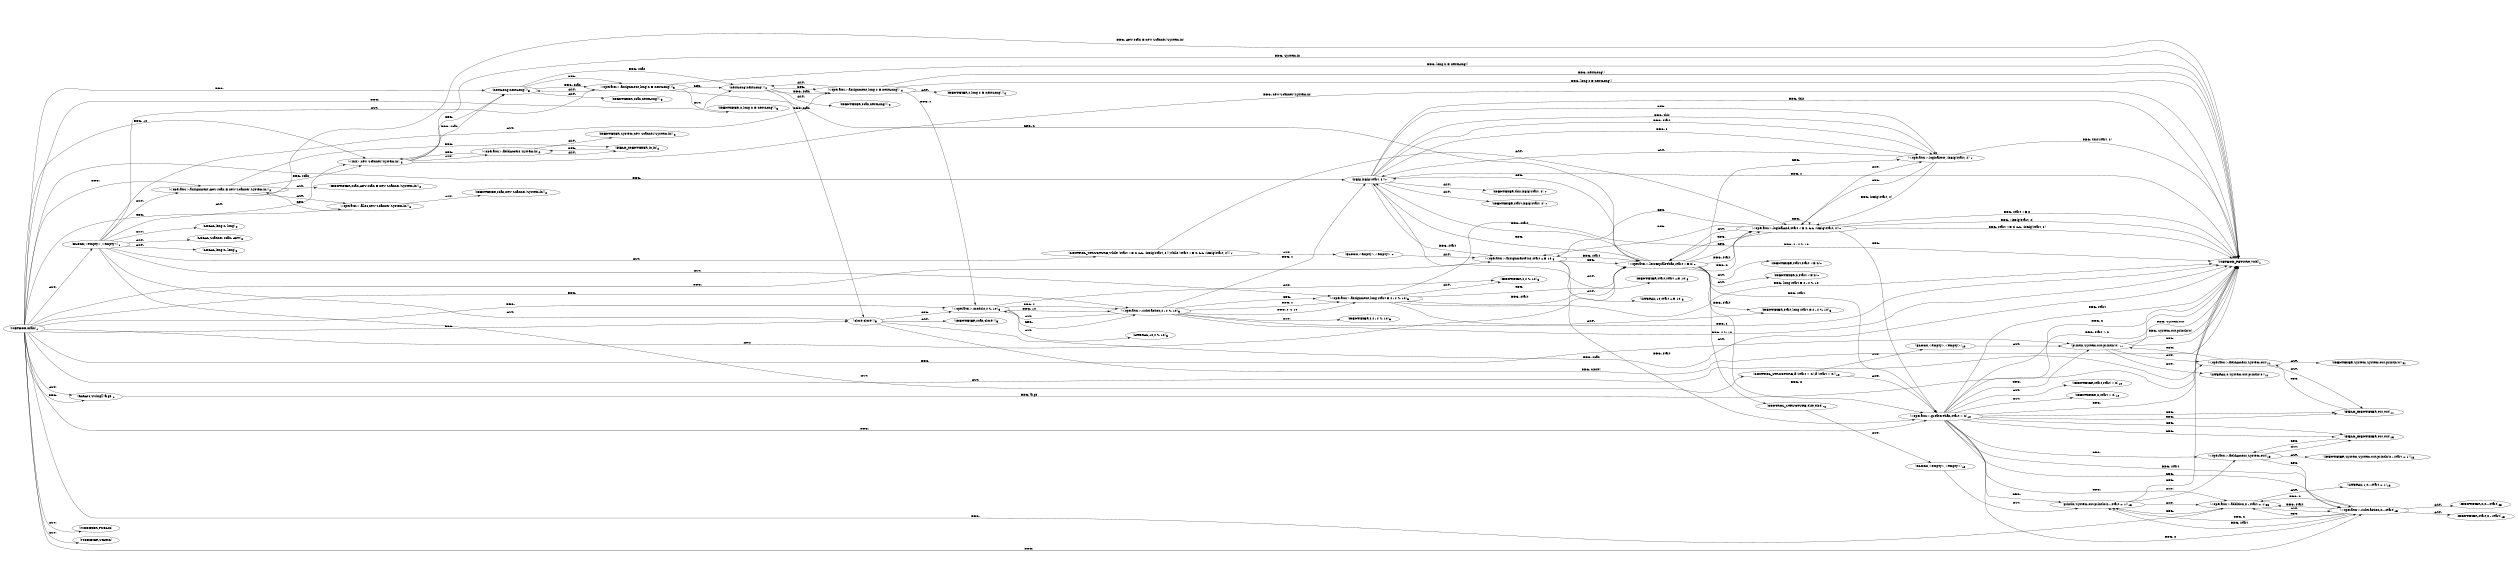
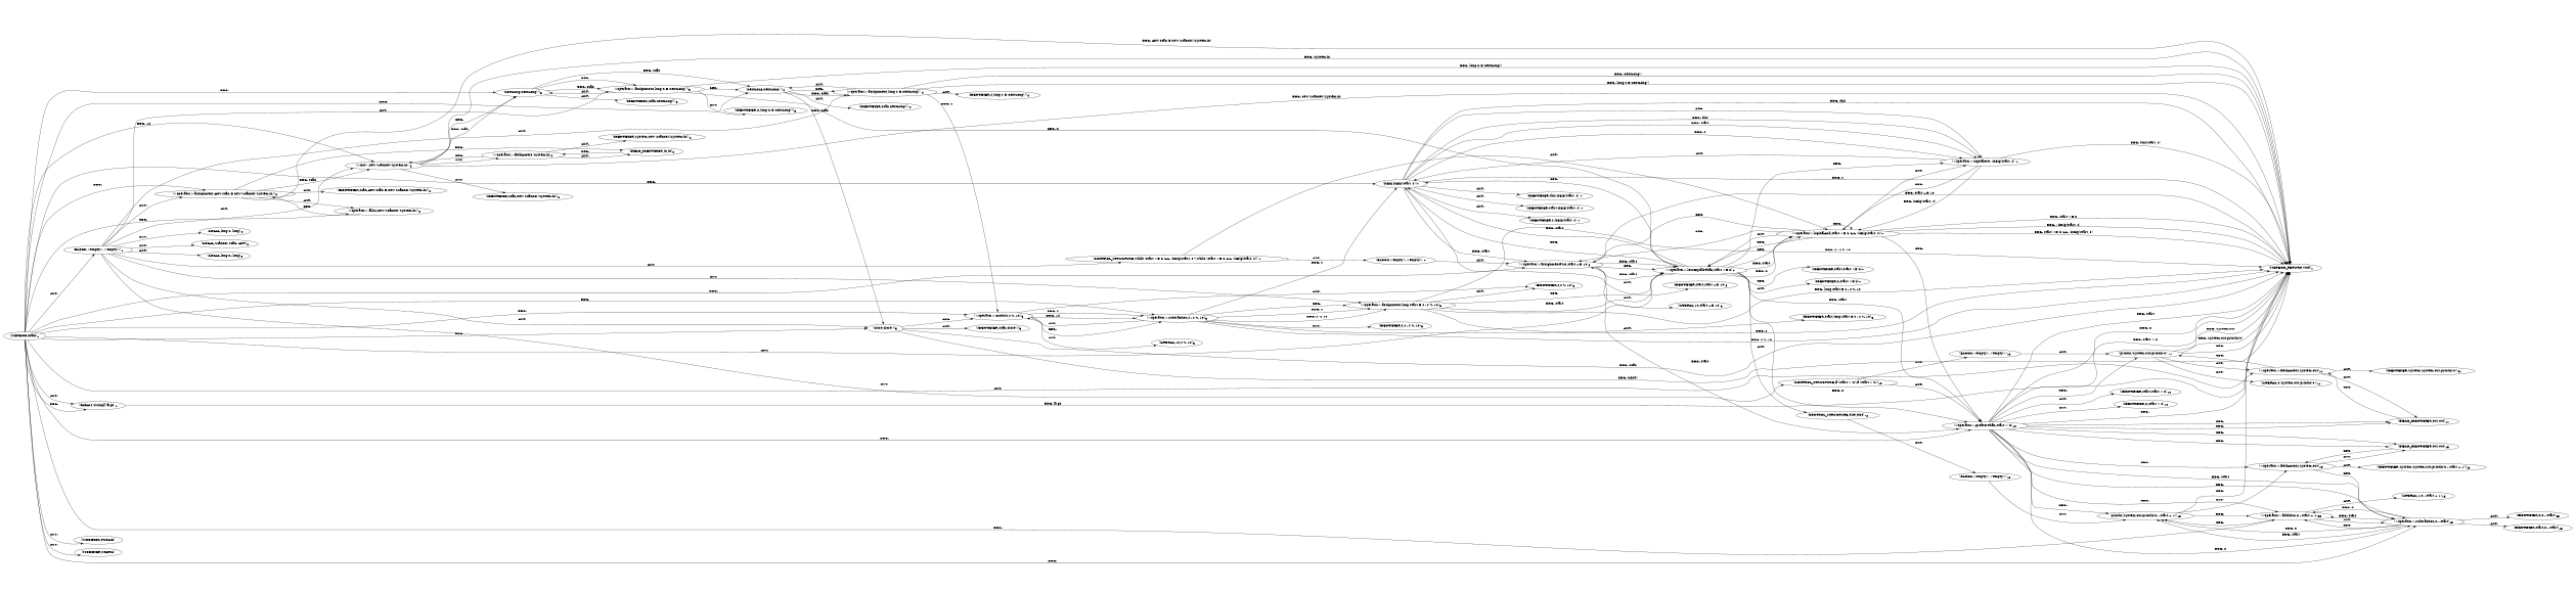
  digraph {
    rankdir=LR
    n1 [label=<(METHOD,main)<SUB>1</SUB>>]
    n2 [label=<(PARAM,String[] args)<SUB>1</SUB>>]
    n3 [label=<(BLOCK,&lt;empty&gt;,&lt;empty&gt;)<SUB>1</SUB>>]
    n4 [label=<(&lt;operator&gt;.assignment,ANY scan = new Scanner(System.in))<SUB>2</SUB>>]
    n5 [label=<(&lt;operator&gt;.alloc,new Scanner(System.in))<SUB>2</SUB>>]
    n6 [label=<(&lt;init&gt;,new Scanner(System.in))<SUB>2</SUB>>]
    n7 [label=<(nextLong,nextLong())<SUB>3</SUB>>]
    n8 [label=<(nextLong,nextLong())<SUB>4</SUB>>]
    n9 [label=<(close,close())<SUB>5</SUB>>]
    n10 [label=<(&lt;operator&gt;.subtraction,s - s % 10)<SUB>6</SUB>>]
    n11 [label=<(&lt;operator&gt;.modulo,s % 10)<SUB>6</SUB>>]
    n12 [label=<(&lt;operator&gt;.lessEqualsThan,start &lt;= n)<SUB>7</SUB>>]
    n13 [label=<(isBig,isBig(start, s))<SUB>7</SUB>>]
    n14 [label=<(&lt;operator&gt;.assignmentPlus,start += 10)<SUB>8</SUB>>]
    n15 [label=<(&lt;operator&gt;.greaterThan,start &gt; n)<SUB>10</SUB>>]
    n16 [label=<(println,System.out.println(0))<SUB>11</SUB>>]
    n17 [label=<(&lt;operator&gt;.addition,n - start + 1)<SUB>33</SUB>>]
    n18 [label=<(&lt;operator&gt;.subtraction,n - start)<SUB>13</SUB>>]
    n19 [label=<(MODIFIER,PUBLIC)>]
    n20 [label=<(MODIFIER,STATIC)>]
    n21 [label=<(METHOD_RETURN,void)<SUB>1</SUB>>]
    n22 [label=<(LOCAL,Scanner scan: ANY)<SUB>2</SUB>>]
    n23 [label=<(LOCAL,long n: long)<SUB>3</SUB>>]
    n24 [label=<(&lt;operator&gt;.assignment,long n = nextLong())<SUB>3</SUB>>]
    n25 [label=<(LOCAL,long s: long)<SUB>4</SUB>>]
    n26 [label=<(&lt;operator&gt;.assignment,long s = nextLong())<SUB>4</SUB>>]
    n27 [label=<(&lt;operator&gt;.assignment,long start = s - s % 10)<SUB>6</SUB>>]
    n28 [label=<(CONTROL_STRUCTURE,while (start &lt;= n &amp;&amp; !isBig(start, s)),while (start &lt;= n &amp;&amp; !isBig(start, s)))<SUB>7</SUB>>]
    n29 [label=<(CONTROL_STRUCTURE,if (start &gt; n),if (start &gt; n))<SUB>10</SUB>>]
    n30 [label=<(IDENTIFIER,scan,ANY scan = new Scanner(System.in))<SUB>2</SUB>>]
    n31 [label=<(FIELD_IDENTIFIER,in,in)<SUB>2</SUB>>]
    n32 [label=<(IDENTIFIER,scan,new Scanner(System.in))<SUB>2</SUB>>]
    n33 [label=<(&lt;operator&gt;.fieldAccess,System.in)<SUB>2</SUB>>]
    n34 [label=<(IDENTIFIER,scan,nextLong())<SUB>3</SUB>>]
    n35 [label=<(IDENTIFIER,scan,nextLong())<SUB>4</SUB>>]
    n36 [label=<(IDENTIFIER,scan,close())<SUB>5</SUB>>]
    n37 [label=<(IDENTIFIER,s,s - s % 10)<SUB>6</SUB>>]
    n38 [label=<(IDENTIFIER,s,s % 10)<SUB>6</SUB>>]
    n39 [label=<(LITERAL,10,s % 10)<SUB>6</SUB>>]
    n40 [label=<(&lt;operator&gt;.logicalAnd,start &lt;= n &amp;&amp; !isBig(start, s))<SUB>7</SUB>>]
    n41 [label=<(&lt;operator&gt;.logicalNot,!isBig(start, s))<SUB>7</SUB>>]
    n42 [label=<(IDENTIFIER,start,start &lt;= n)<SUB>7</SUB>>]
    n43 [label=<(IDENTIFIER,n,start &lt;= n)<SUB>7</SUB>>]
    n44 [label=<(CONTROL_STRUCTURE,else,else)<SUB>72</SUB>>]
    n45 [label=<(IDENTIFIER,this,isBig(start, s))<SUB>7</SUB>>]
    n46 [label=<(IDENTIFIER,start,isBig(start, s))<SUB>7</SUB>>]
+   n47 [label=<(IDENTIFIER,s,isBig(start, s))<SUB>7</SUB>>]
    n48 [label=<(IDENTIFIER,start,start += 10)<SUB>8</SUB>>]
    n49 [label=<(LITERAL,10,start += 10)<SUB>8</SUB>>]
    n50 [label=<(println,System.out.println(n - start + 1))<SUB>13</SUB>>]
    n51 [label=<(IDENTIFIER,start,start &gt; n)<SUB>10</SUB>>]
    n52 [label=<(IDENTIFIER,n,start &gt; n)<SUB>10</SUB>>]
    n53 [label=<(&lt;operator&gt;.fieldAccess,System.out)<SUB>11</SUB>>]
    n54 [label=<(FIELD_IDENTIFIER,out,out)<SUB>11</SUB>>]
    n55 [label=<(&lt;operator&gt;.fieldAccess,System.out)<SUB>13</SUB>>]
    n56 [label=<(FIELD_IDENTIFIER,out,out)<SUB>13</SUB>>]
    n57 [label=<(LITERAL,0,System.out.println(0))<SUB>11</SUB>>]
    n58 [label=<(LITERAL,1,n - start + 1)<SUB>13</SUB>>]
    n59 [label=<(IDENTIFIER,n,n - start)<SUB>23</SUB>>]
    n60 [label=<(IDENTIFIER,start,n - start)<SUB>13</SUB>>]
    n61 [label=<(IDENTIFIER,n,long n = nextLong())<SUB>3</SUB>>]
    n62 [label=<(IDENTIFIER,s,long s = nextLong())<SUB>4</SUB>>]
    n63 [label=<(IDENTIFIER,start,long start = s - s % 10)<SUB>6</SUB>>]
    n64 [label=<(BLOCK,&lt;empty&gt;,&lt;empty&gt;)<SUB>7</SUB>>]
    n65 [label=<(BLOCK,&lt;empty&gt;,&lt;empty&gt;)<SUB>10</SUB>>]
    n66 [label=<(IDENTIFIER,System,new Scanner(System.in))<SUB>2</SUB>>]
    n67 [label=<(BLOCK,&lt;empty&gt;,&lt;empty&gt;)<SUB>12</SUB>>]
    n68 [label=<(IDENTIFIER,System,System.out.println(0))<SUB>41</SUB>>]
    n69 [label=<(IDENTIFIER,System,System.out.println(n - start + 1))<SUB>13</SUB>>]
    n1 -> n2 [label="AST: "]
    n1 -> n2 [label="DDG: "]
    n1 -> n3 [label="AST: "]
    n1 -> n4 [label="DDG: "]
    n1 -> n5 [label="CFG: "]
    n1 -> n6 [label="DDG: 10"]
    n1 -> n7 [label="DDG: "]
    n1 -> n8 [label="DDG: "]
    n1 -> n9 [label="DDG: "]
    n1 -> n10 [label="DDG: "]
    n1 -> n11 [label="DDG: "]
    n1 -> n12 [label="ANY: "]
    n1 -> n13 [label="DDG: "]
    n1 -> n14 [label="DDG: "]
    n1 -> n15 [label="DDG: "]
-   n1 -> n16 [label="DDG: "]
    n1 -> n17 [label="DDG: "]
    n1 -> n18 [label="DDG: "]
    n1 -> n19 [label="AST: "]
    n1 -> n20 [label="AST: "]
    n1 -> n21 [label="AST: "]
    n2 -> n21 [label="DDG: args"]
    n3 -> n4 [label="AST: "]
    n3 -> n6 [label="AST: "]
    n3 -> n9 [label="AST: "]
    n3 -> n22 [label="AST: "]
    n3 -> n23 [label="AST: "]
    n3 -> n24 [label="AST: "]
    n3 -> n25 [label="AST: "]
    n3 -> n26 [label="AST: "]
    n3 -> n27 [label="AST: "]
    n3 -> n28 [label="AST: "]
    n3 -> n29 [label="AST: "]
    n4 -> n5 [label="AST: "]
    n4 -> n6 [label="DDG: scan"]
    n4 -> n21 [label="DDG: ANY scan = new Scanner(System.in)"]
    n4 -> n30 [label="AST: "]
    n4 -> n31 [label="DDG: "]
    n5 -> n4 [label="CFG: "]
    n6 -> n7 [label="CFG: "]
    n6 -> n7 [label="DDG: scan"]
    n6 -> n21 [label="DDG: System.in"]
    n6 -> n21 [label="DDG: new Scanner(System.in)"]
-   n5 -> n32 [label="AST: "]
+   n6 -> n32 [label="AST: "]
    n6 -> n33 [label="AST: "]
    n7 -> n8 [label="DDG: scan"]
    n7 -> n24 [label="CFG: "]
    n7 -> n24 [label="DDG: scan"]
    n7 -> n34 [label="AST: "]
    n8 -> n9 [label="DDG: scan"]
    n8 -> n26 [label="CFG: "]
    n8 -> n26 [label="DDG: scan"]
    n8 -> n35 [label="AST: "]
    n9 -> n11 [label="CFG: "]
    n9 -> n21 [label="DDG: scan"]
    n9 -> n21 [label="DDG: close()"]
    n9 -> n36 [label="AST: "]
    n10 -> n11 [label="AST: "]
    n10 -> n13 [label="DDG: s"]
    n10 -> n21 [label="DDG: s"]
    n10 -> n21 [label="DDG: s % 10"]
    n10 -> n27 [label="CFG: "]
    n10 -> n27 [label="DDG: s"]
    n10 -> n27 [label="DDG: s % 10"]
    n10 -> n37 [label="AST: "]
    n11 -> n10 [label="CFG: "]
    n11 -> n10 [label="DDG: s"]
    n11 -> n10 [label="DDG: 10"]
    n11 -> n38 [label="AST: "]
    n11 -> n39 [label="AST: "]
    n12 -> n13 [label="CFG: "]
    n12 -> n13 [label="DDG: start"]
    n12 -> n13 [label="CDG: "]
-   n12 -> n63 [label="DDG: start"]
+   n12 -> n14 [label="DDG: start"]
    n12 -> n15 [label="DDG: start"]
    n12 -> n15 [label="DDG: n"]
    n12 -> n40 [label="CFG: "]
    n12 -> n40 [label="DDG: start"]
    n12 -> n40 [label="DDG: n"]
    n12 -> n41 [label="CDG: "]
-   n12 -> n42 [label="AST: "]
+   n12 -> n42 [label="CFG: "]
    n12 -> n43 [label="AST: "]
    n12 -> n44 [label="AST: "]
    n13 -> n14 [label="DDG: start"]
    n13 -> n15 [label="DDG: start"]
    n13 -> n21 [label="DDG: s"]
    n13 -> n21 [label="DDG: this"]
    n13 -> n41 [label="CFG: "]
    n13 -> n41 [label="DDG: this"]
    n13 -> n41 [label="DDG: start"]
    n13 -> n41 [label="DDG: s"]
    n13 -> n45 [label="AST: "]
    n13 -> n46 [label="AST: "]
+   n13 -> n47 [label="AST: "]
    n14 -> n12 [label="CFG: "]
    n14 -> n12 [label="DDG: start"]
+   n14 -> n21 [label="DDG: start += 10"]
    n14 -> n48 [label="AST: "]
    n14 -> n49 [label="AST: "]
    n15 -> n16 [label="CDG: "]
    n15 -> n17 [label="CDG: "]
    n15 -> n18 [label="DDG: n"]
    n15 -> n18 [label="DDG: start"]
    n15 -> n18 [label="CDG: "]
    n15 -> n21 [label="DDG: start"]
    n15 -> n21 [label="DDG: n"]
    n15 -> n21 [label="DDG: start &gt; n"]
    n15 -> n50 [label="CDG: "]
    n15 -> n51 [label="AST: "]
    n15 -> n52 [label="AST: "]
    n15 -> n53 [label="CDG: "]
    n15 -> n54 [label="CFG: "]
    n15 -> n54 [label="CDG: "]
    n15 -> n55 [label="CDG: "]
    n15 -> n56 [label="CFG: "]
    n15 -> n56 [label="CDG: "]
    n16 -> n21 [label="CFG: "]
    n16 -> n21 [label="DDG: System.out"]
    n16 -> n21 [label="DDG: System.out.println(0)"]
    n16 -> n53 [label="AST: "]
    n16 -> n57 [label="AST: "]
    n17 -> n18 [label="AST: "]
    n17 -> n50 [label="CFG: "]
    n17 -> n58 [label="AST: "]
    n18 -> n17 [label="CFG: "]
    n18 -> n17 [label="DDG: n"]
    n18 -> n17 [label="DDG: start"]
    n18 -> n50 [label="DDG: n"]
    n18 -> n50 [label="DDG: start"]
    n18 -> n59 [label="AST: "]
    n18 -> n60 [label="AST: "]
    n24 -> n7 [label="AST: "]
    n24 -> n8 [label="CFG: "]
    n24 -> n12 [label="CFG: n"]
    n24 -> n21 [label="DDG: long n = nextLong()"]
    n24 -> n61 [label="AST: "]
    n26 -> n8 [label="AST: "]
    n26 -> n11 [label="DDG: s"]
    n26 -> n21 [label="DDG: nextLong()"]
    n26 -> n21 [label="DDG: long s = nextLong()"]
    n26 -> n62 [label="AST: "]
    n27 -> n12 [label="CFG: "]
    n27 -> n12 [label="DDG: start"]
    n27 -> n21 [label="DDG: s - s % 10"]
    n27 -> n21 [label="DDG: long start = s - s % 10"]
    n27 -> n38 [label="AST: "]
    n27 -> n63 [label="AST: "]
    n28 -> n40 [label="AST: "]
    n28 -> n64 [label="AST: "]
    n29 -> n15 [label="AST: "]
    n29 -> n65 [label="AST: "]
    n31 -> n33 [label="CFG: "]
    n33 -> n6 [label="CFG: "]
    n33 -> n31 [label="AST: "]
    n33 -> n66 [label="AST: "]
    n40 -> n12 [label="AST: "]
    n40 -> n12 [label="CDG: "]
    n40 -> n14 [label="CFG: "]
    n40 -> n14 [label="CDG: "]
    n40 -> n15 [label="CFG: "]
    n40 -> n21 [label="DDG: start &lt;= n"]
    n40 -> n21 [label="DDG: !isBig(start, s)"]
    n40 -> n21 [label="DDG: start &lt;= n &amp;&amp; !isBig(start, s)"]
    n40 -> n40 [label="CDG: "]
    n40 -> n41 [label="AST: "]
    n41 -> n13 [label="AST: "]
    n41 -> n21 [label="DDG: this(start, s)"]
    n41 -> n40 [label="CFG: "]
    n41 -> n40 [label="DDG: isBig(start, s)"]
    n44 -> n67 [label="AST: "]
-   n50 -> n17 [label="AST: "]
+   n50 -> n17 [label="DDG: "]
    n50 -> n21 [label="CFG: "]
    n50 -> n55 [label="AST: "]
    n53 -> n16 [label="CFG: "]
    n53 -> n54 [label="AST: "]
    n53 -> n68 [label="AST: "]
    n54 -> n53 [label="CFG: "]
    n55 -> n18 [label="CFG: "]
    n55 -> n56 [label="AST: "]
    n55 -> n69 [label="AST: "]
    n56 -> n55 [label="CFG: "]
    n64 -> n14 [label="AST: "]
    n65 -> n16 [label="AST: "]
    n67 -> n50 [label="AST: "]
  }
